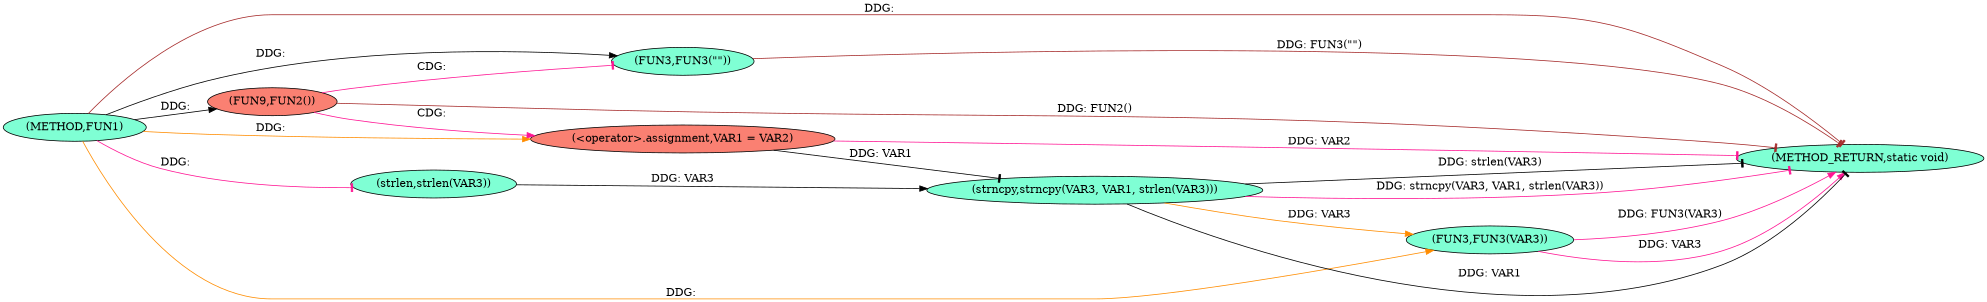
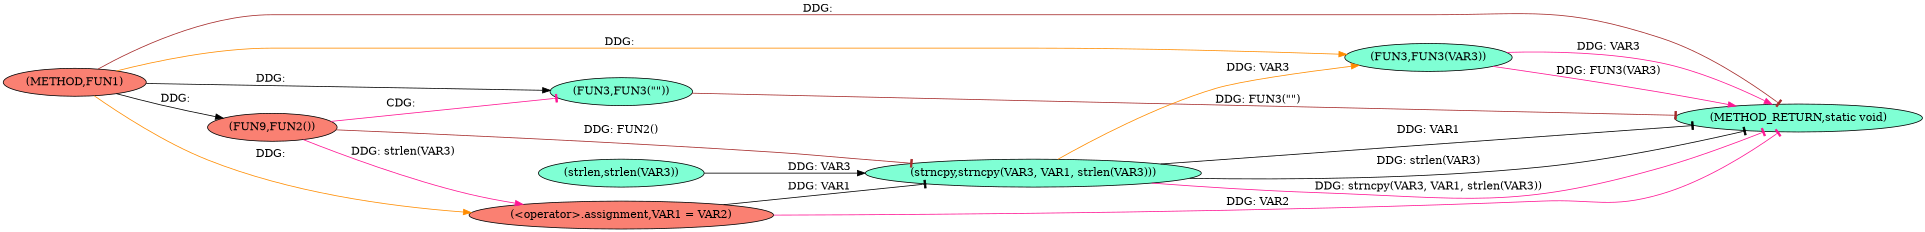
  digraph {
    rankdir=LR
    node [fillcolor=aquamarine style=filled]
    edge [arrowhead=tee color=deeppink]
-   n1 [label="(METHOD,FUN1)"]
+   n1 [fillcolor=salmon label="(METHOD,FUN1)"]
    n2 [fillcolor=salmon label="(FUN9,FUN2())"]
    n3 [label="(FUN3,FUN3(\"\"))"]
    n4 [fillcolor=salmon label="(<operator>.assignment,VAR1 = VAR2)"]
    n5 [label="(strlen,strlen(VAR3))"]
    n6 [label="(FUN3,FUN3(VAR3))"]
    n7 [label="(METHOD_RETURN,static void)"]
    n8 [label="(strncpy,strncpy(VAR3, VAR1, strlen(VAR3)))"]
    n1 -> n2 [arrowhead=normal color=black label="DDG: "]
    n1 -> n3 [arrowhead=normal color=black label="DDG: "]
    n1 -> n4 [arrowhead=normal color=darkorange label="DDG: "]
-   n1 -> n5 [label="DDG: "]
    n1 -> n6 [arrowhead=normal color=darkorange label="DDG: "]
    n1 -> n7 [color=brown label="DDG: "]
    n2 -> n3 [label="CDG: "]
-   n2 -> n4 [arrowhead=normal label="CDG: "]
-   n2 -> n7 [color=brown label="DDG: FUN2()"]
+   n2 -> n4 [arrowhead=normal label="DDG: strlen(VAR3)"]
+   n2 -> n8 [color=brown label="DDG: FUN2()"]
    n3 -> n7 [color=brown label="DDG: FUN3(\"\")"]
    n4 -> n7 [label="DDG: VAR2"]
    n4 -> n8 [color=black label="DDG: VAR1"]
    n5 -> n8 [arrowhead=normal color=black label="DDG: VAR3"]
    n6 -> n7 [arrowhead=normal label="DDG: FUN3(VAR3)"]
    n6 -> n7 [arrowhead=normal label="DDG: VAR3"]
    n8 -> n6 [arrowhead=normal color=darkorange label="DDG: VAR3"]
    n8 -> n7 [color=black label="DDG: VAR1"]
    n8 -> n7 [color=black label="DDG: strlen(VAR3)"]
    n8 -> n7 [label="DDG: strncpy(VAR3, VAR1, strlen(VAR3))"]
  }
